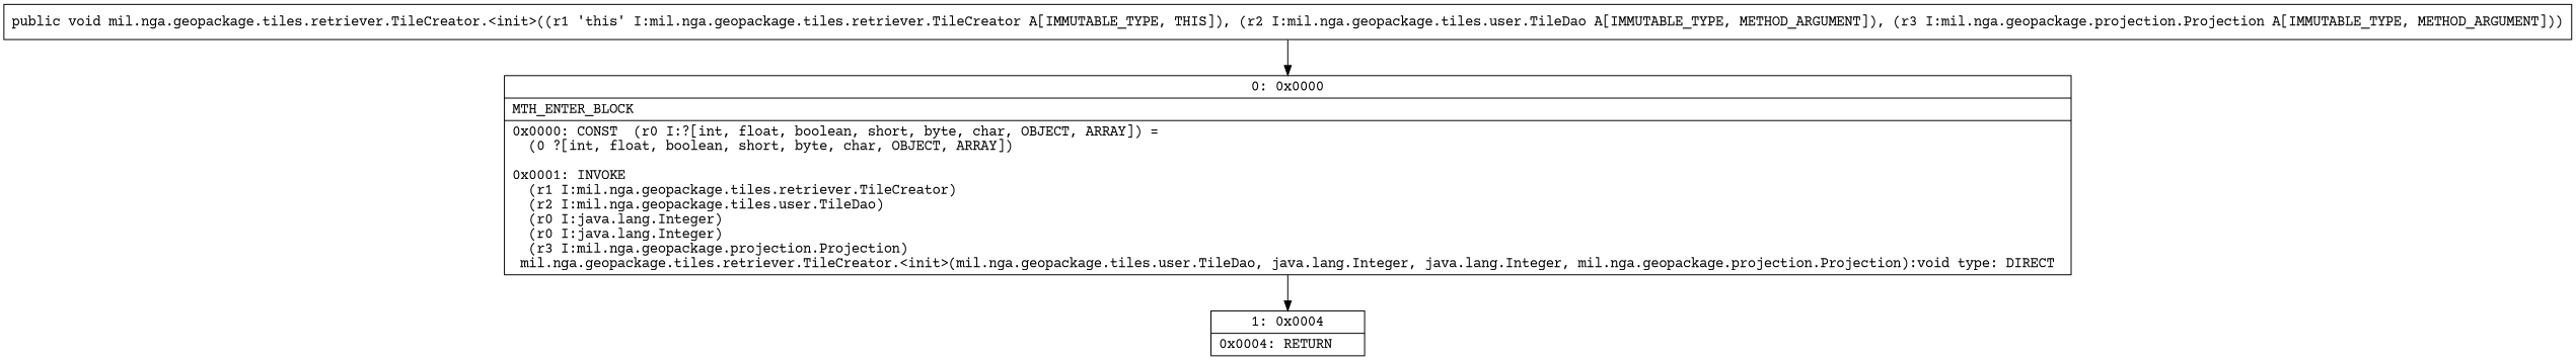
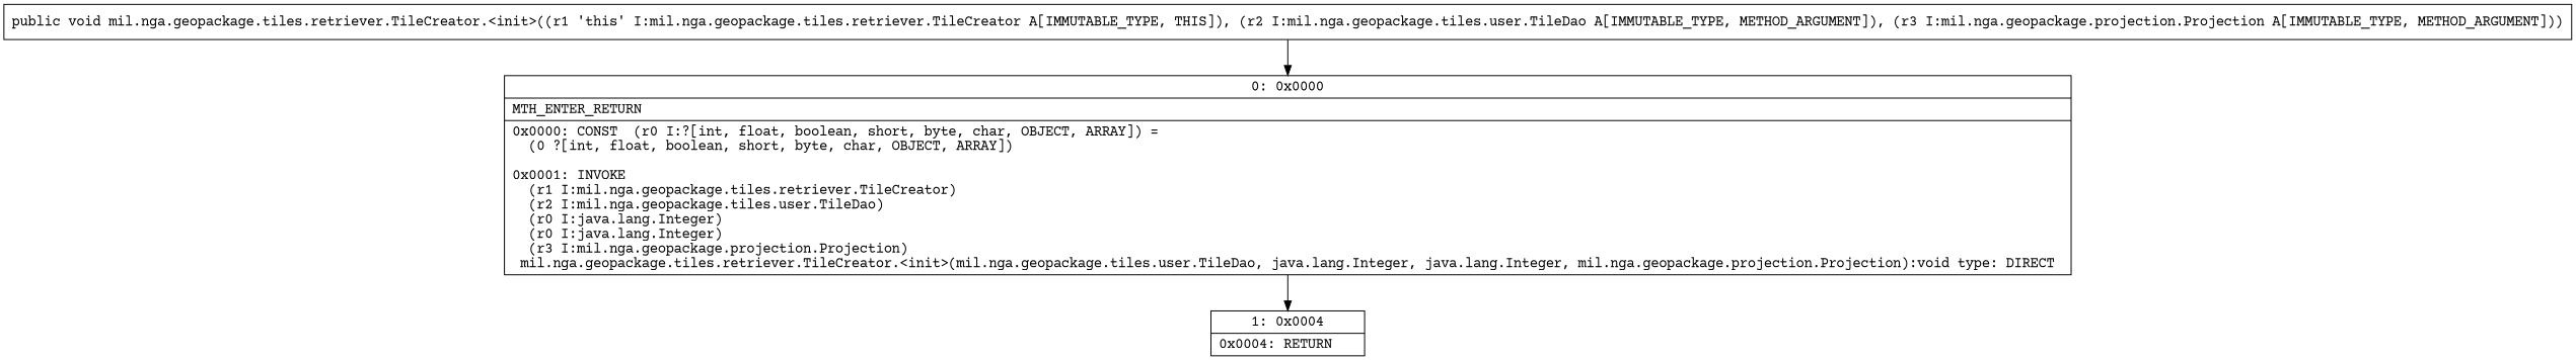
  digraph {
    fontname="Courier Prime"
    node [shape=record fontname="Courier Prime"]
    edge [fontname="Courier Prime"]
-   n1 [label="{0\:\ 0x0000|MTH_ENTER_BLOCK\l|0x0000: CONST  (r0 I:?[int, float, boolean, short, byte, char, OBJECT, ARRAY]) = \l  (0 ?[int, float, boolean, short, byte, char, OBJECT, ARRAY])\l \l0x0001: INVOKE  \l  (r1 I:mil.nga.geopackage.tiles.retriever.TileCreator)\l  (r2 I:mil.nga.geopackage.tiles.user.TileDao)\l  (r0 I:java.lang.Integer)\l  (r0 I:java.lang.Integer)\l  (r3 I:mil.nga.geopackage.projection.Projection)\l mil.nga.geopackage.tiles.retriever.TileCreator.\<init\>(mil.nga.geopackage.tiles.user.TileDao, java.lang.Integer, java.lang.Integer, mil.nga.geopackage.projection.Projection):void type: DIRECT \l}"]
+   n1 [label="{0\:\ 0x0000|MTH_ENTER_RETURN\l|0x0000: CONST  (r0 I:?[int, float, boolean, short, byte, char, OBJECT, ARRAY]) = \l  (0 ?[int, float, boolean, short, byte, char, OBJECT, ARRAY])\l \l0x0001: INVOKE  \l  (r1 I:mil.nga.geopackage.tiles.retriever.TileCreator)\l  (r2 I:mil.nga.geopackage.tiles.user.TileDao)\l  (r0 I:java.lang.Integer)\l  (r0 I:java.lang.Integer)\l  (r3 I:mil.nga.geopackage.projection.Projection)\l mil.nga.geopackage.tiles.retriever.TileCreator.\<init\>(mil.nga.geopackage.tiles.user.TileDao, java.lang.Integer, java.lang.Integer, mil.nga.geopackage.projection.Projection):void type: DIRECT \l}"]
    n2 [label="{1\:\ 0x0004|0x0004: RETURN   \l}"]
    n3 [label="{public void mil.nga.geopackage.tiles.retriever.TileCreator.\<init\>((r1 'this' I:mil.nga.geopackage.tiles.retriever.TileCreator A[IMMUTABLE_TYPE, THIS]), (r2 I:mil.nga.geopackage.tiles.user.TileDao A[IMMUTABLE_TYPE, METHOD_ARGUMENT]), (r3 I:mil.nga.geopackage.projection.Projection A[IMMUTABLE_TYPE, METHOD_ARGUMENT])) }"]
    n1 -> n2
    n3 -> n1
  }
